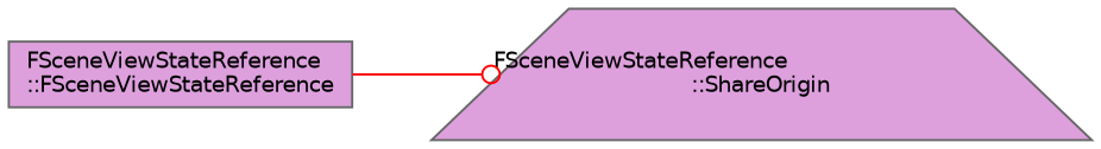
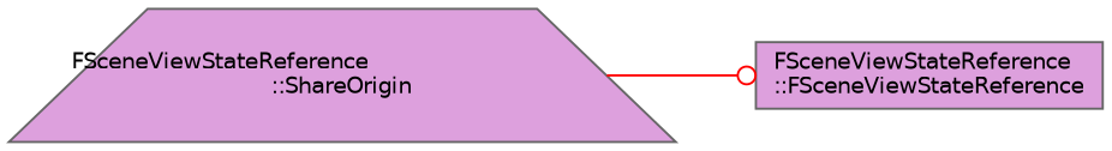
  digraph {
    rankdir=LR
    node [fillcolor=plum fontname=Helvetica fontsize=10 style=filled]
    n1 [color=gray40 fontcolor=black height=0.2 label="FSceneViewStateReference\l::ShareOrigin" shape=trapezium width=0.4]
    n2 [color=grey40 height=0.2 label="FSceneViewStateReference\l::FSceneViewStateReference" shape=box width=0.4]
-   n2 -> n1 [color=red fontname=Helvetica fontsize=10 labelfontname=Helvetica labelfontsize=10 style=solid arrowhead=odot]
+   n1 -> n2 [color=red fontname=Helvetica fontsize=10 labelfontname=Helvetica labelfontsize=10 style=solid arrowhead=odot]
  }
